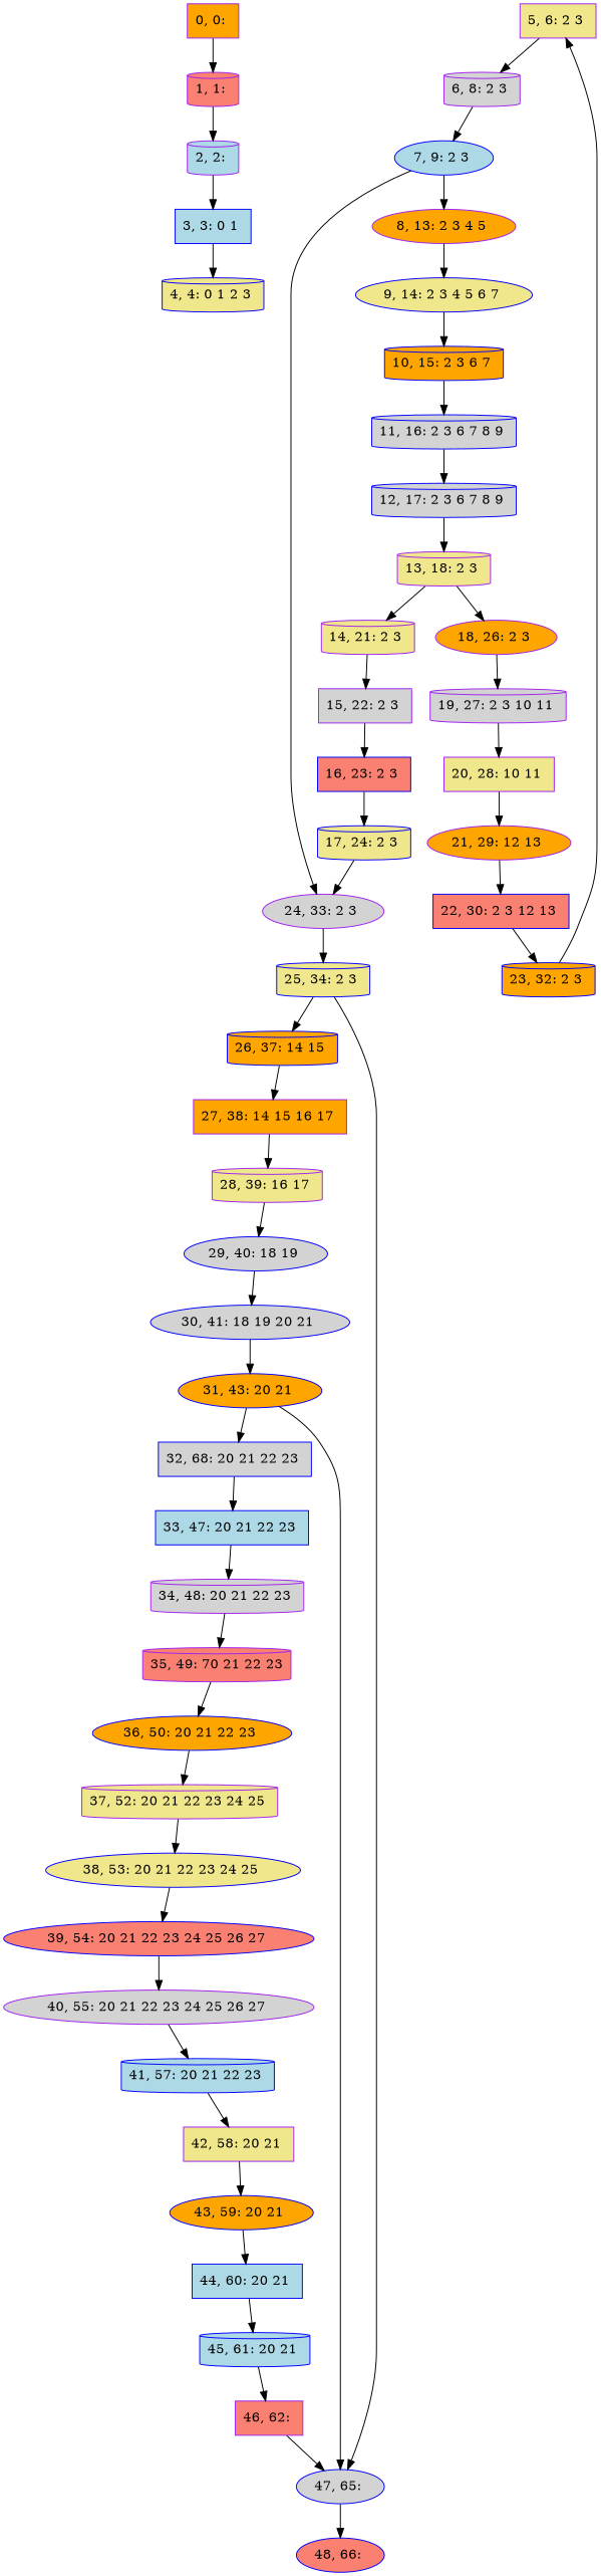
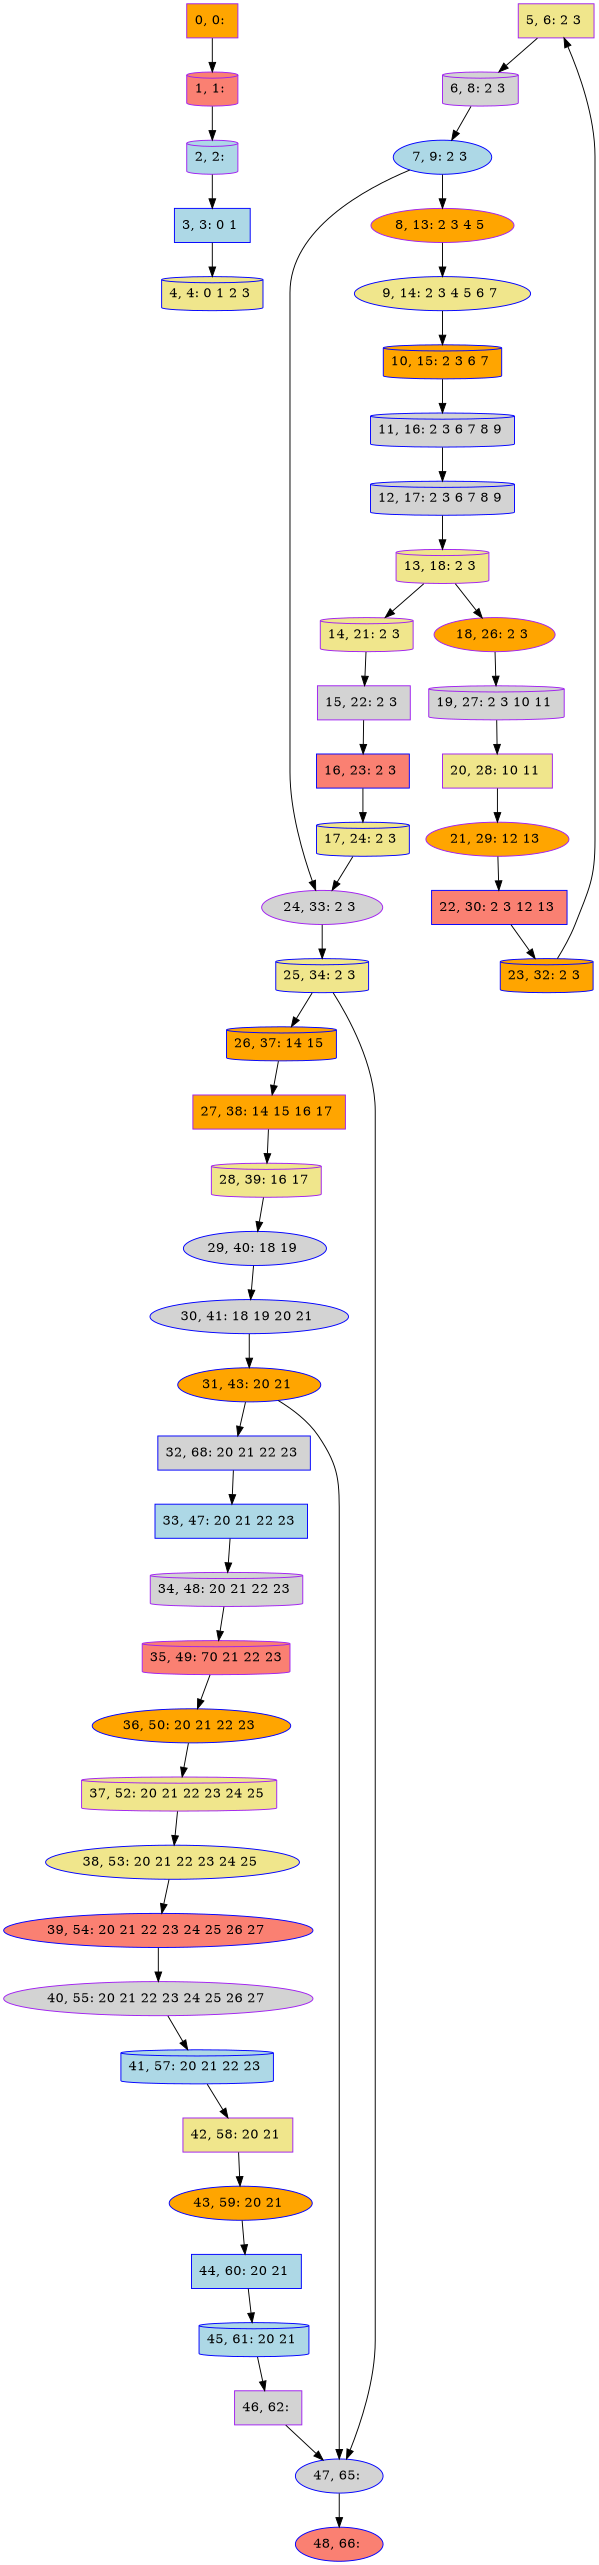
  digraph {
    node [color=blue fillcolor=khaki shape=cylinder style=filled]
    n1 [color=purple fillcolor=orange label="0, 0: " shape=box]
    n2 [color=purple fillcolor=salmon label="1, 1: "]
    n3 [color=purple fillcolor=lightblue label="2, 2: "]
    n4 [fillcolor=lightblue label="3, 3: 0 1 " shape=box]
    n5 [label="4, 4: 0 1 2 3 "]
    n6 [color=purple label="5, 6: 2 3 " shape=box]
    n7 [color=purple fillcolor=lightgrey label="6, 8: 2 3 "]
    n8 [fillcolor=lightblue label="7, 9: 2 3 " shape=ellipse]
    n9 [color=purple fillcolor=orange label="8, 13: 2 3 4 5 " shape=ellipse]
    n10 [color=purple fillcolor=lightgrey label="24, 33: 2 3 " shape=ellipse]
    n11 [label="9, 14: 2 3 4 5 6 7 " shape=ellipse]
    n12 [label="25, 34: 2 3 "]
    n13 [fillcolor=orange label="10, 15: 2 3 6 7 "]
    n14 [fillcolor=lightgrey label="11, 16: 2 3 6 7 8 9 "]
    n15 [fillcolor=lightgrey label="12, 17: 2 3 6 7 8 9 "]
    n16 [color=purple label="13, 18: 2 3 "]
    n17 [color=purple label="14, 21: 2 3 "]
    n18 [color=purple fillcolor=orange label="18, 26: 2 3 " shape=ellipse]
    n19 [color=purple fillcolor=lightgrey label="15, 22: 2 3 " shape=box]
    n20 [color=purple fillcolor=lightgrey label="19, 27: 2 3 10 11 "]
    n21 [fillcolor=salmon label="16, 23: 2 3 " shape=box]
    n22 [label="17, 24: 2 3 "]
    n23 [color=purple label="20, 28: 10 11 " shape=box]
    n24 [color=purple fillcolor=orange label="21, 29: 12 13 " shape=ellipse]
    n25 [fillcolor=salmon label="22, 30: 2 3 12 13 " shape=box]
    n26 [fillcolor=orange label="23, 32: 2 3 "]
    n27 [fillcolor=orange label="26, 37: 14 15 "]
    n28 [fillcolor=lightgrey label="47, 65: " shape=ellipse]
    n29 [color=purple fillcolor=orange label="27, 38: 14 15 16 17 " shape=box]
    n30 [fillcolor=salmon label="48, 66: " shape=ellipse]
    n31 [color=purple label="28, 39: 16 17 "]
    n32 [fillcolor=lightgrey label="29, 40: 18 19 " shape=ellipse]
    n33 [fillcolor=lightgrey label="30, 41: 18 19 20 21 " shape=ellipse]
    n34 [fillcolor=orange label="31, 43: 20 21 " shape=ellipse]
    n35 [fillcolor=lightgrey label="32, 68: 20 21 22 23 " shape=box]
    n36 [fillcolor=lightblue label="33, 47: 20 21 22 23 " shape=box]
    n37 [color=purple fillcolor=lightgrey label="34, 48: 20 21 22 23 "]
    n38 [color=purple fillcolor=salmon label="35, 49: 70 21 22 23"]
    n39 [fillcolor=orange label="36, 50: 20 21 22 23 " shape=ellipse]
    n40 [color=purple label="37, 52: 20 21 22 23 24 25 "]
    n41 [label="38, 53: 20 21 22 23 24 25 " shape=ellipse]
    n42 [fillcolor=salmon label="39, 54: 20 21 22 23 24 25 26 27 " shape=ellipse]
    n43 [color=purple fillcolor=lightgrey label="40, 55: 20 21 22 23 24 25 26 27 " shape=ellipse]
    n44 [fillcolor=lightblue label="41, 57: 20 21 22 23 "]
    n45 [color=purple label="42, 58: 20 21 " shape=box]
    n46 [fillcolor=orange label="43, 59: 20 21 " shape=ellipse]
    n47 [fillcolor=lightblue label="44, 60: 20 21 " shape=box]
    n48 [fillcolor=lightblue label="45, 61: 20 21 "]
-   n49 [color=purple fillcolor=salmon label="46, 62: " shape=box]
+   n49 [color=purple fillcolor=lightgrey label="46, 62: " shape=box]
    n1 -> n2
    n2 -> n3
    n3 -> n4
    n4 -> n5
    n6 -> n7
    n7 -> n8
    n8 -> n9
    n8 -> n10
    n9 -> n11
    n10 -> n12
    n11 -> n13
    n12 -> n27
    n12 -> n28
    n13 -> n14
    n14 -> n15
    n15 -> n16
    n16 -> n17
    n16 -> n18
    n17 -> n19
    n18 -> n20
    n19 -> n21
    n20 -> n23
    n21 -> n22
    n22 -> n10
    n23 -> n24
    n24 -> n25
    n25 -> n26
    n26 -> n6
    n27 -> n29
    n28 -> n30
    n29 -> n31
    n31 -> n32
    n32 -> n33
    n33 -> n34
    n34 -> n28
    n34 -> n35
    n35 -> n36
    n36 -> n37
    n37 -> n38
    n38 -> n39
    n39 -> n40
    n40 -> n41
    n41 -> n42
    n42 -> n43
    n43 -> n44
    n44 -> n45
    n45 -> n46
    n46 -> n47
    n47 -> n48
    n48 -> n49
    n49 -> n28
  }
